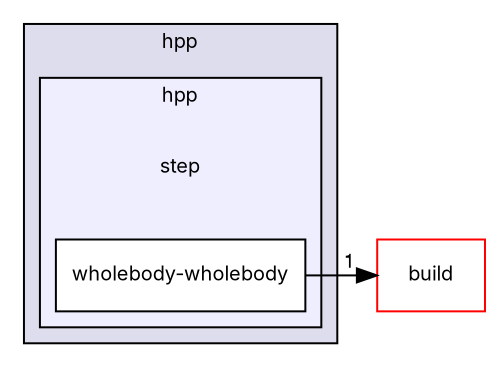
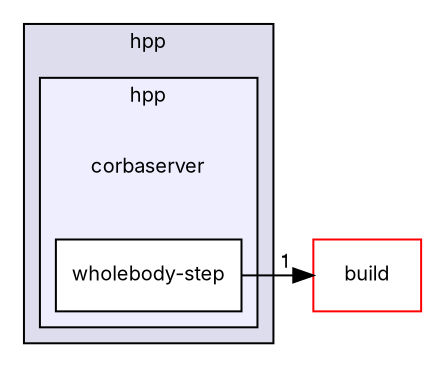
  digraph {
    compound=true
    rankdir=LR
    fontname=Inter
    node [fontname=Inter fontsize=10 shape=box fillcolor=white style=filled]
-   n1 [label=step shape=plaintext fillcolor="" style=""]
-   n2 [color=black label="wholebody-wholebody"]
+   n1 [label=corbaserver shape=plaintext fillcolor="" style=""]
+   n2 [color=black label="wholebody-step"]
    n3 [color=red label=build]
    subgraph cluster_1 {
      bgcolor="#ddddee"
      fontsize=10
      label=hpp
      pencolor=black
      subgraph cluster_2 {
        bgcolor="#eeeeff"
        fontsize=10
        pencolor=black
        n1
        n2
      }
    }
    n2 -> n3 [headlabel=1 labeldistance=1.5 labelfontname=FreeSans labelfontsize=10 fontname=Inter]
  }
